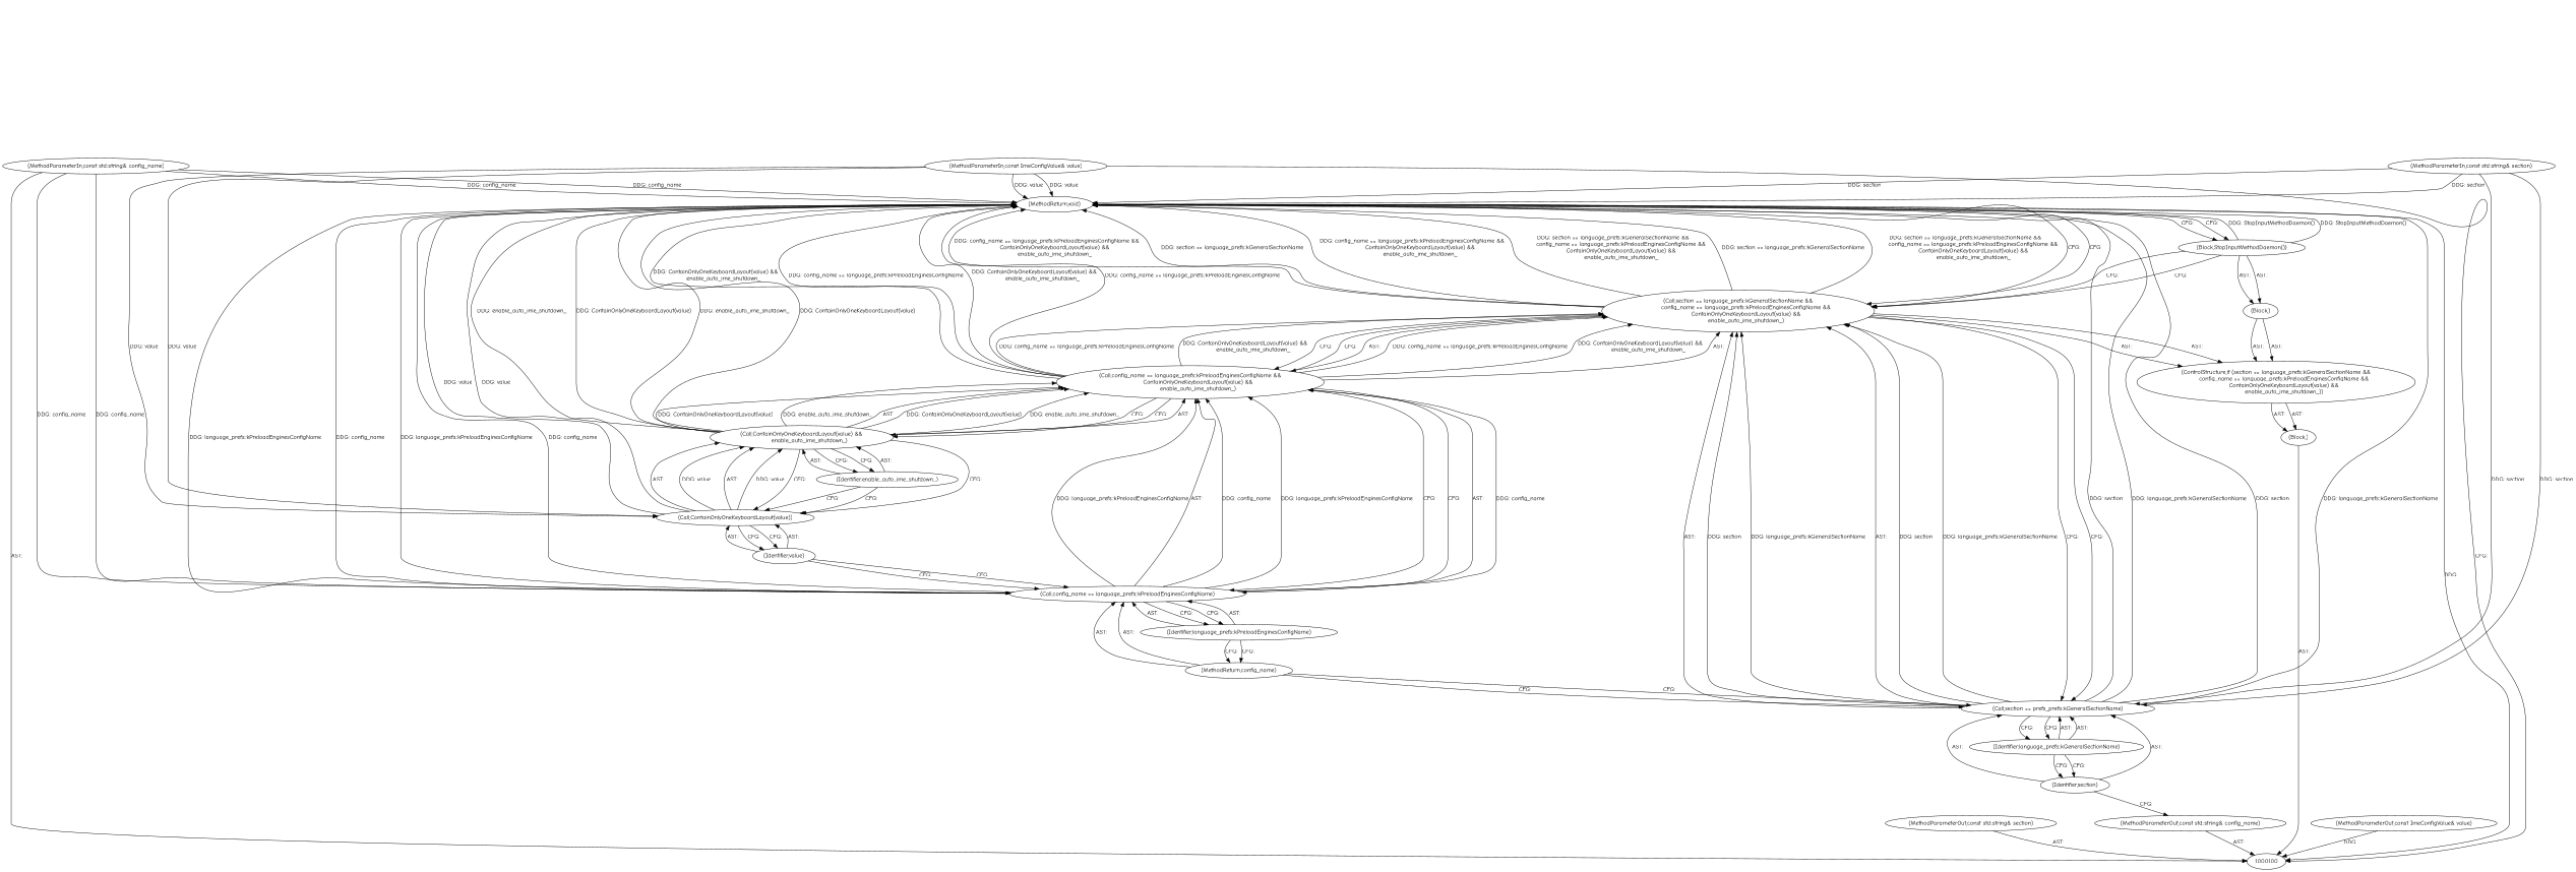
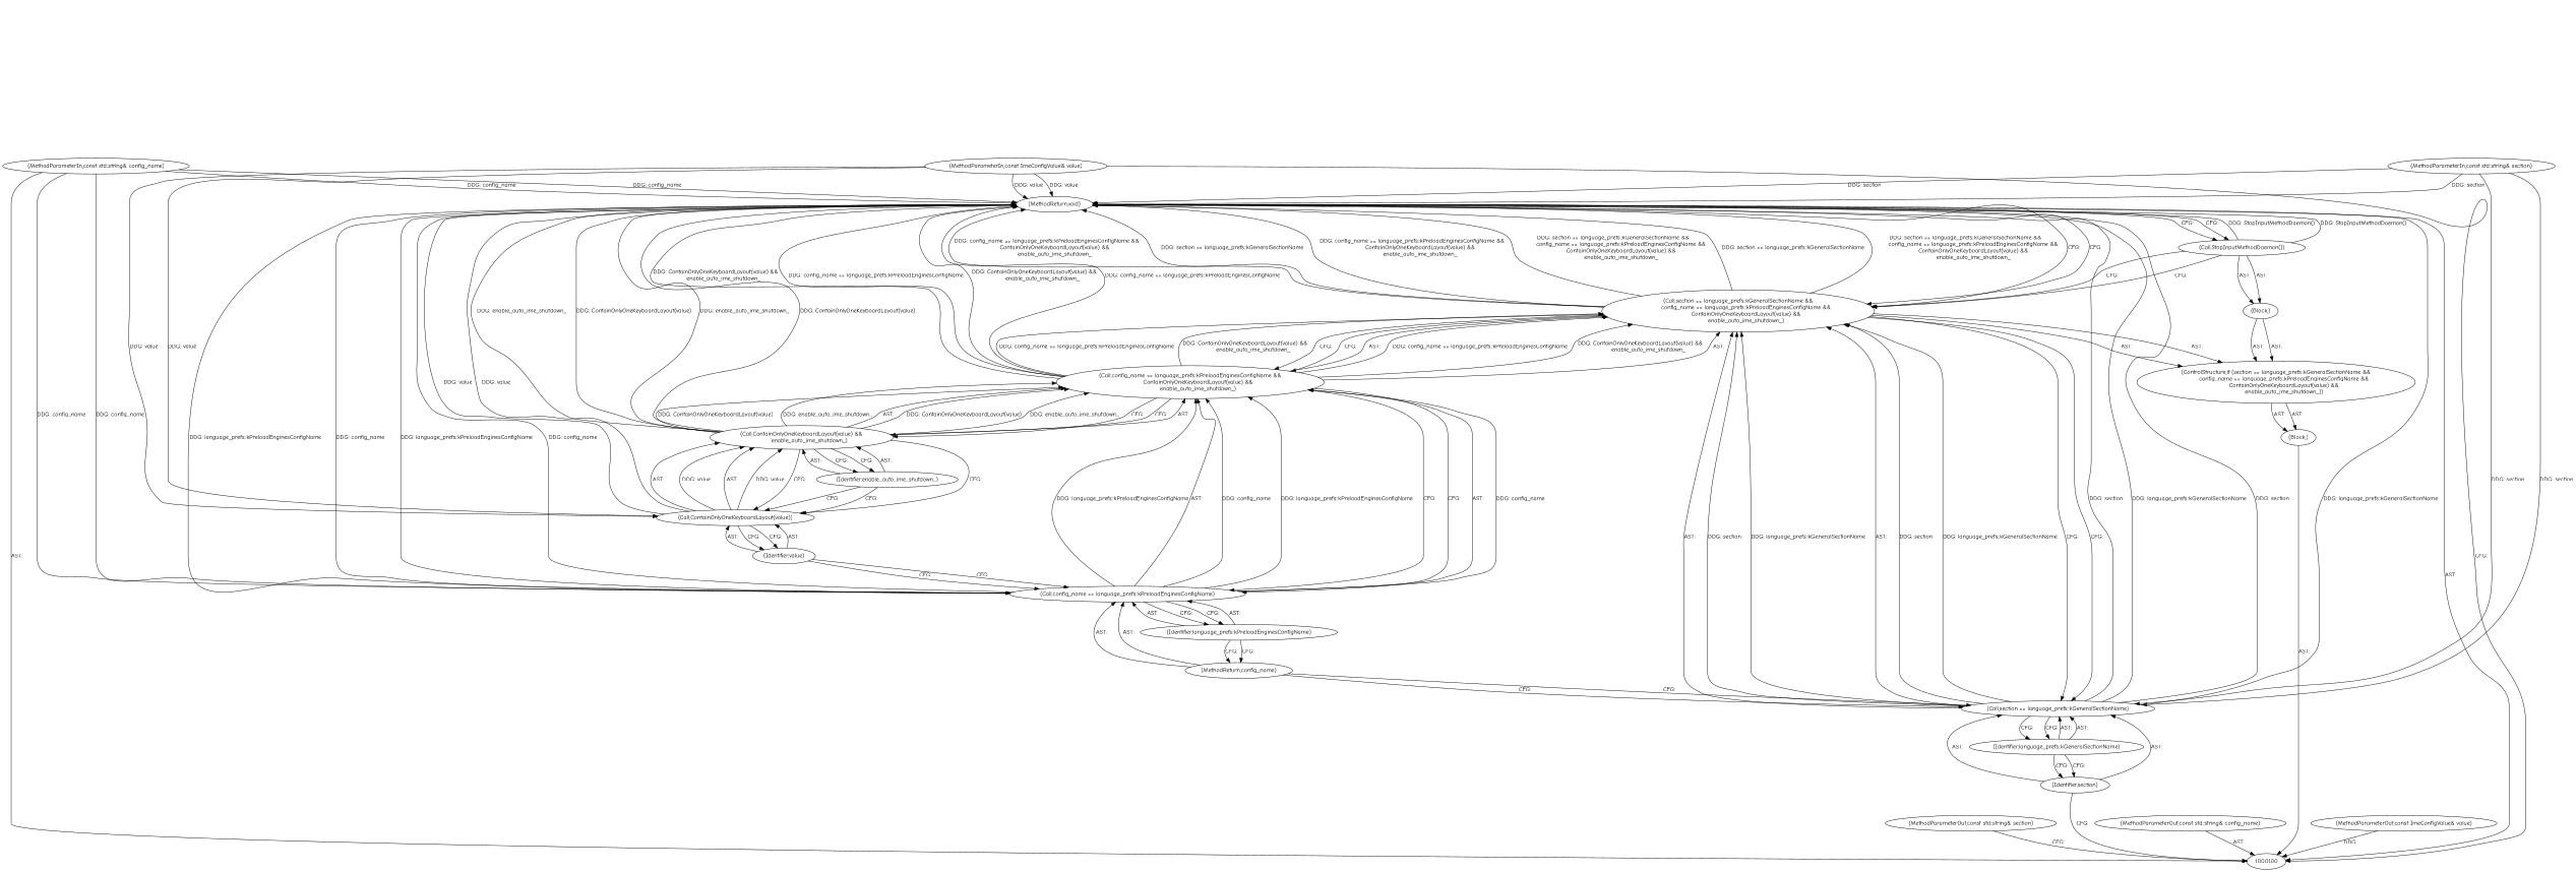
  digraph {
    fontname="Comic Neue"
    node [fontname="Comic Neue"]
    edge [fontname="Comic Neue"]
    n1 [label="(MethodReturn,void)"]
    n2 [label="(Call,section == language_prefs::kGeneralSectionName &&\n        config_name == language_prefs::kPreloadEnginesConfigName &&\n        ContainOnlyOneKeyboardLayout(value) &&\n        enable_auto_ime_shutdown_)"]
-   n3 [label="(Block,StopInputMethodDaemon())"]
+   n3 [label="(Call,StopInputMethodDaemon())"]
    1000100
-   n5 [label="(Call,section == prefs_prefs::kGeneralSectionName)"]
+   n5 [label="(Call,section == language_prefs::kGeneralSectionName)"]
    n6 [label="(ControlStructure,if (section == language_prefs::kGeneralSectionName &&\n        config_name == language_prefs::kPreloadEnginesConfigName &&\n        ContainOnlyOneKeyboardLayout(value) &&\n        enable_auto_ime_shutdown_))"]
    n7 [label="(Call,config_name == language_prefs::kPreloadEnginesConfigName &&\n        ContainOnlyOneKeyboardLayout(value) &&\n        enable_auto_ime_shutdown_)"]
    n8 [label="(Block,)"]
    n9 [label="(MethodParameterIn,const std::string& section)"]
    n10 [label="(Identifier,language_prefs::kGeneralSectionName)"]
    n11 [label="(MethodParameterOut,const std::string& section)"]
    n12 [label="(MethodParameterIn,const std::string& config_name)"]
    n13 [label="(Call,config_name == language_prefs::kPreloadEnginesConfigName)"]
    n14 [label="(Identifier,language_prefs::kPreloadEnginesConfigName)"]
    n15 [label="(MethodParameterOut,const std::string& config_name)"]
    n16 [label="(MethodParameterIn,const ImeConfigValue& value)"]
    n17 [label="(Call,ContainOnlyOneKeyboardLayout(value))"]
    n18 [label="(Call,ContainOnlyOneKeyboardLayout(value) &&\n        enable_auto_ime_shutdown_)"]
    n19 [label="(Identifier,value)"]
    n20 [label="(MethodParameterOut,const ImeConfigValue& value)"]
    n21 [label="(Block,)"]
    n22 [label="(Identifier,section)"]
    n23 [label="(MethodReturn,config_name)"]
    n24 [label="(Identifier,enable_auto_ime_shutdown_)"]
    n1 -> n2 [label="CFG: "]
    n1 -> n2 [label="CFG: "]
    n1 -> n3 [label="CFG: "]
    n1 -> n3 [label="CFG: "]
-   n1 -> 1000100 [label="DDG: "]
+   n1 -> 1000100 [label="AST: "]
    n2 -> n1 [label="DDG: section == language_prefs::kGeneralSectionName"]
    n2 -> n1 [label="DDG: config_name == language_prefs::kPreloadEnginesConfigName &&\n        ContainOnlyOneKeyboardLayout(value) &&\n        enable_auto_ime_shutdown_"]
    n2 -> n1 [label="DDG: section == language_prefs::kGeneralSectionName &&\n        config_name == language_prefs::kPreloadEnginesConfigName &&\n        ContainOnlyOneKeyboardLayout(value) &&\n        enable_auto_ime_shutdown_"]
    n2 -> n1 [label="DDG: section == language_prefs::kGeneralSectionName"]
    n2 -> n1 [label="DDG: config_name == language_prefs::kPreloadEnginesConfigName &&\n        ContainOnlyOneKeyboardLayout(value) &&\n        enable_auto_ime_shutdown_"]
    n2 -> n1 [label="DDG: section == language_prefs::kGeneralSectionName &&\n        config_name == language_prefs::kPreloadEnginesConfigName &&\n        ContainOnlyOneKeyboardLayout(value) &&\n        enable_auto_ime_shutdown_"]
    n2 -> n5 [label="CFG: "]
    n2 -> n5 [label="CFG: "]
    n2 -> n6 [label="AST: "]
    n2 -> n6 [label="AST: "]
    n2 -> n7 [label="CFG: "]
    n2 -> n7 [label="CFG: "]
    n3 -> n1 [label="DDG: StopInputMethodDaemon()"]
    n3 -> n1 [label="DDG: StopInputMethodDaemon()"]
    n3 -> n2 [label="CFG: "]
    n3 -> n2 [label="CFG: "]
    n3 -> n8 [label="AST: "]
    n3 -> n8 [label="AST: "]
    n5 -> n1 [label="DDG: section"]
    n5 -> n1 [label="DDG: language_prefs::kGeneralSectionName"]
    n5 -> n1 [label="DDG: section"]
    n5 -> n1 [label="DDG: language_prefs::kGeneralSectionName"]
    n5 -> n2 [label="AST: "]
    n5 -> n2 [label="DDG: section"]
    n5 -> n2 [label="DDG: language_prefs::kGeneralSectionName"]
    n5 -> n2 [label="AST: "]
    n5 -> n2 [label="DDG: section"]
    n5 -> n2 [label="DDG: language_prefs::kGeneralSectionName"]
    n5 -> n10 [label="CFG: "]
    n5 -> n10 [label="CFG: "]
    n6 -> n21 [label="AST: "]
    n6 -> n21 [label="AST: "]
    n7 -> n1 [label="DDG: ContainOnlyOneKeyboardLayout(value) &&\n        enable_auto_ime_shutdown_"]
    n7 -> n1 [label="DDG: config_name == language_prefs::kPreloadEnginesConfigName"]
    n7 -> n1 [label="DDG: ContainOnlyOneKeyboardLayout(value) &&\n        enable_auto_ime_shutdown_"]
    n7 -> n1 [label="DDG: config_name == language_prefs::kPreloadEnginesConfigName"]
    n7 -> n2 [label="AST: "]
    n7 -> n2 [label="DDG: config_name == language_prefs::kPreloadEnginesConfigName"]
    n7 -> n2 [label="DDG: ContainOnlyOneKeyboardLayout(value) &&\n        enable_auto_ime_shutdown_"]
    n7 -> n2 [label="AST: "]
    n7 -> n2 [label="DDG: config_name == language_prefs::kPreloadEnginesConfigName"]
    n7 -> n2 [label="DDG: ContainOnlyOneKeyboardLayout(value) &&\n        enable_auto_ime_shutdown_"]
    n7 -> n13 [label="CFG: "]
    n7 -> n13 [label="CFG: "]
    n7 -> n18 [label="CFG: "]
    n7 -> n18 [label="CFG: "]
    n8 -> n6 [label="AST: "]
    n8 -> n6 [label="AST: "]
    n9 -> n1 [label="DDG: section"]
    n9 -> n1 [label="DDG: section"]
    n9 -> n5 [label="DDG: section"]
    n9 -> n5 [label="DDG: section"]
    n10 -> n5 [label="AST: "]
    n10 -> n5 [label="AST: "]
    n10 -> n22 [label="CFG: "]
    n10 -> n22 [label="CFG: "]
-   n11 -> 1000100 [label="AST: "]
+   n11 -> 1000100 [label="CFG: "]
    n12 -> n1 [label="DDG: config_name"]
    n12 -> n1 [label="DDG: config_name"]
    n12 -> 1000100 [label="AST: "]
    n12 -> n13 [label="DDG: config_name"]
    n12 -> n13 [label="DDG: config_name"]
    n13 -> n1 [label="DDG: config_name"]
    n13 -> n1 [label="DDG: language_prefs::kPreloadEnginesConfigName"]
    n13 -> n1 [label="DDG: config_name"]
    n13 -> n1 [label="DDG: language_prefs::kPreloadEnginesConfigName"]
    n13 -> n7 [label="AST: "]
    n13 -> n7 [label="DDG: config_name"]
    n13 -> n7 [label="DDG: language_prefs::kPreloadEnginesConfigName"]
    n13 -> n7 [label="AST: "]
    n13 -> n7 [label="DDG: config_name"]
    n13 -> n7 [label="DDG: language_prefs::kPreloadEnginesConfigName"]
    n13 -> n14 [label="CFG: "]
    n13 -> n14 [label="CFG: "]
    n14 -> n13 [label="AST: "]
    n14 -> n13 [label="AST: "]
    n14 -> n23 [label="CFG: "]
    n14 -> n23 [label="CFG: "]
    n15 -> 1000100 [label="AST: "]
    n16 -> n1 [label="DDG: value"]
    n16 -> n1 [label="DDG: value"]
    n16 -> 1000100 [label="CFG: "]
    n16 -> n17 [label="DDG: value"]
    n16 -> n17 [label="DDG: value"]
    n17 -> n1 [label="DDG: value"]
    n17 -> n1 [label="DDG: value"]
    n17 -> n18 [label="AST: "]
    n17 -> n18 [label="DDG: value"]
    n17 -> n18 [label="AST: "]
    n17 -> n18 [label="DDG: value"]
    n17 -> n19 [label="CFG: "]
    n17 -> n19 [label="CFG: "]
    n18 -> n1 [label="DDG: enable_auto_ime_shutdown_"]
    n18 -> n1 [label="DDG: ContainOnlyOneKeyboardLayout(value)"]
    n18 -> n1 [label="DDG: enable_auto_ime_shutdown_"]
    n18 -> n1 [label="DDG: ContainOnlyOneKeyboardLayout(value)"]
    n18 -> n7 [label="AST: "]
    n18 -> n7 [label="DDG: ContainOnlyOneKeyboardLayout(value)"]
    n18 -> n7 [label="DDG: enable_auto_ime_shutdown_"]
    n18 -> n7 [label="AST: "]
    n18 -> n7 [label="DDG: ContainOnlyOneKeyboardLayout(value)"]
    n18 -> n7 [label="DDG: enable_auto_ime_shutdown_"]
    n18 -> n17 [label="CFG: "]
    n18 -> n17 [label="CFG: "]
    n18 -> n24 [label="CFG: "]
    n18 -> n24 [label="CFG: "]
    n19 -> n13 [label="CFG: "]
    n19 -> n13 [label="CFG: "]
    n19 -> n17 [label="AST: "]
    n19 -> n17 [label="AST: "]
    n20 -> 1000100 [label="DDG: "]
    n21 -> 1000100 [label="AST: "]
-   n22 -> n15 [label="CFG: "]
+   n22 -> 1000100 [label="CFG: "]
    n22 -> n5 [label="AST: "]
    n22 -> n5 [label="AST: "]
    n23 -> n5 [label="CFG: "]
    n23 -> n5 [label="CFG: "]
    n23 -> n13 [label="AST: "]
    n23 -> n13 [label="AST: "]
    n24 -> n17 [label="CFG: "]
    n24 -> n17 [label="CFG: "]
    n24 -> n18 [label="AST: "]
    n24 -> n18 [label="AST: "]
  }
